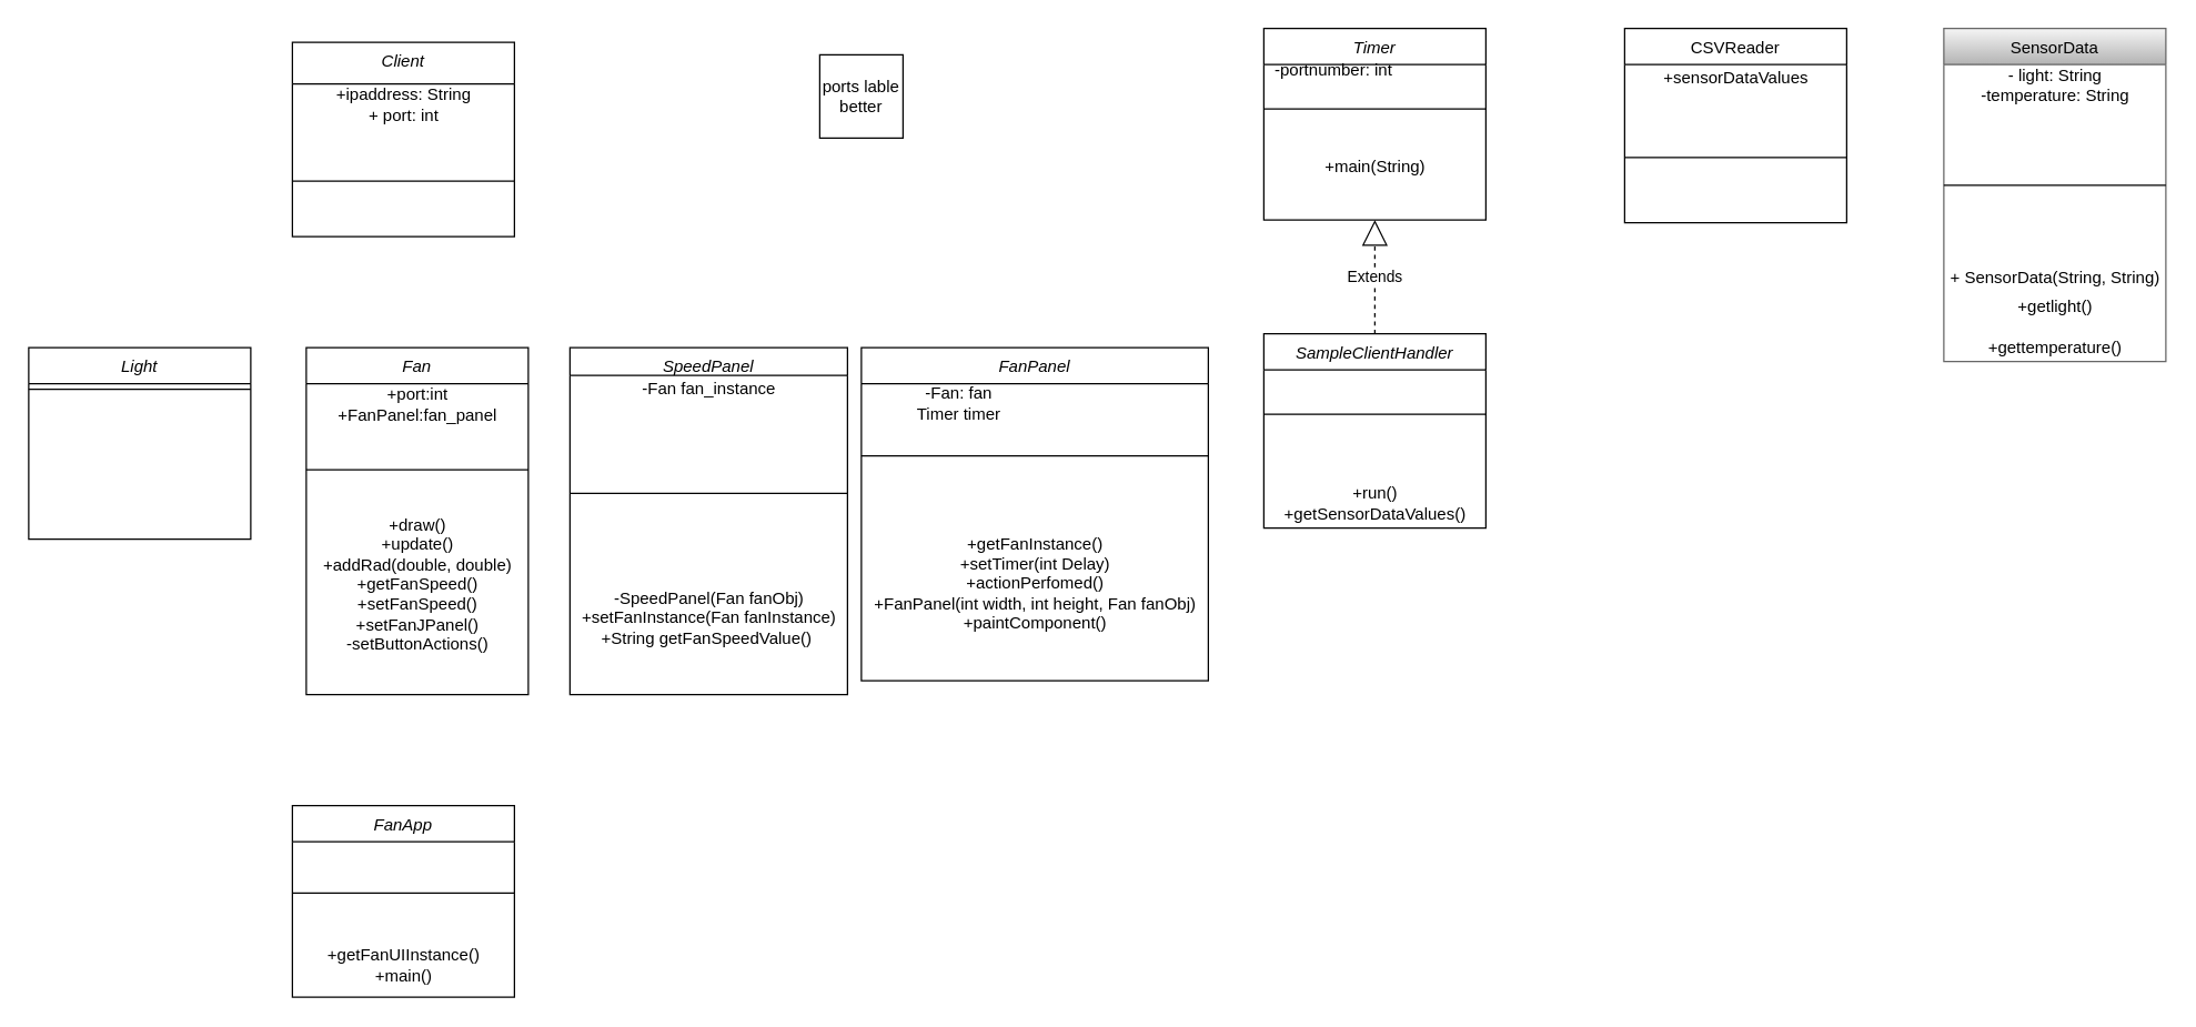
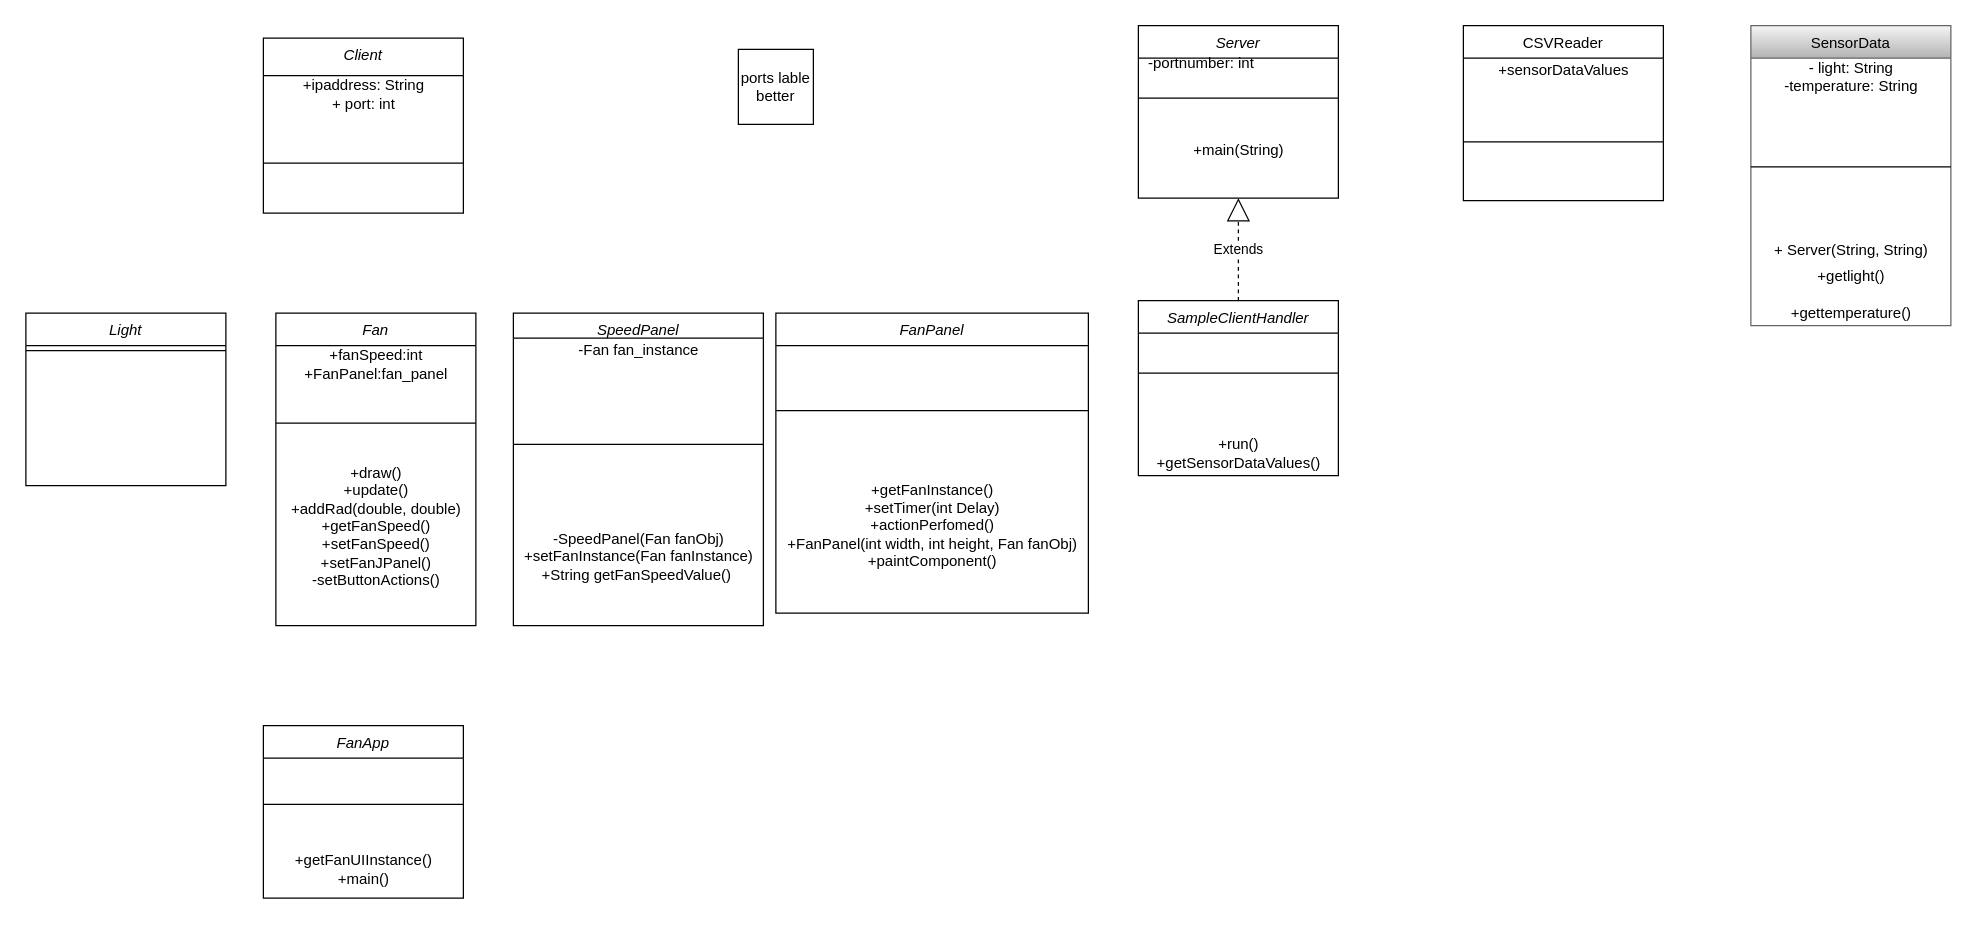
  <mxCell id="0" />
  <mxCell id="1" parent="0" />
- <mxCell id="2" value="Timer" style="swimlane;fontStyle=2;align=center;verticalAlign=top;childLayout=stackLayout;horizontal=1;startSize=26;horizontalStack=0;resizeParent=1;resizeLast=0;collapsible=1;marginBottom=0;rounded=0;shadow=0;strokeWidth=1;" parent="1" vertex="1"><mxGeometry x="910" y="20" width="160" height="138" as="geometry"><mxRectangle x="230" y="140" width="160" height="26" as="alternateBounds" /></mxGeometry></mxCell>
+ <mxCell id="2" value="Server" style="swimlane;fontStyle=2;align=center;verticalAlign=top;childLayout=stackLayout;horizontal=1;startSize=26;horizontalStack=0;resizeParent=1;resizeLast=0;collapsible=1;marginBottom=0;rounded=0;shadow=0;strokeWidth=1;" parent="1" vertex="1"><mxGeometry x="910" y="20" width="160" height="138" as="geometry"><mxRectangle x="230" y="140" width="160" height="26" as="alternateBounds" /></mxGeometry></mxCell>
  <mxCell id="3" value="" style="line;html=1;strokeWidth=1;align=left;verticalAlign=middle;spacingTop=-1;spacingLeft=3;spacingRight=3;rotatable=0;labelPosition=right;points=[];portConstraint=eastwest;" parent="2" vertex="1"><mxGeometry y="26" width="160" height="64" as="geometry" /></mxCell>
  <mxCell id="4" value="+main(String)" style="text;html=1;align=center;verticalAlign=middle;resizable=0;points=[];autosize=1;" vertex="1" parent="2"><mxGeometry y="90" width="160" height="20" as="geometry" /></mxCell>
  <mxCell id="5" value="CSVReader" style="swimlane;fontStyle=0;align=center;verticalAlign=top;childLayout=stackLayout;horizontal=1;startSize=26;horizontalStack=0;resizeParent=1;resizeLast=0;collapsible=1;marginBottom=0;rounded=0;shadow=0;strokeWidth=1;" parent="1" vertex="1"><mxGeometry x="1170" y="20" width="160" height="140" as="geometry"><mxRectangle x="130" y="380" width="160" height="26" as="alternateBounds" /></mxGeometry></mxCell>
  <mxCell id="6" value="+sensorDataValues" style="text;html=1;align=center;verticalAlign=middle;resizable=0;points=[];autosize=1;" vertex="1" parent="5"><mxGeometry y="26" width="160" height="20" as="geometry" /></mxCell>
  <mxCell id="7" value="" style="line;html=1;strokeWidth=1;align=left;verticalAlign=middle;spacingTop=-1;spacingLeft=3;spacingRight=3;rotatable=0;labelPosition=right;points=[];portConstraint=eastwest;" parent="5" vertex="1"><mxGeometry y="46" width="160" height="94" as="geometry" /></mxCell>
  <mxCell id="8" value="SensorData" style="swimlane;fontStyle=0;align=center;verticalAlign=top;childLayout=stackLayout;horizontal=1;startSize=26;horizontalStack=0;resizeParent=1;resizeLast=0;collapsible=1;marginBottom=0;rounded=0;shadow=0;strokeWidth=1;fillColor=#f5f5f5;strokeColor=#666666;gradientColor=#b3b3b3;" parent="1" vertex="1"><mxGeometry x="1400" y="20" width="160" height="240" as="geometry"><mxRectangle x="130" y="380" width="160" height="26" as="alternateBounds" /></mxGeometry></mxCell>
  <mxCell id="9" value="- light: String&lt;br&gt;-temperature: String" style="text;html=1;align=center;verticalAlign=middle;resizable=0;points=[];autosize=1;" vertex="1" parent="8"><mxGeometry y="26" width="160" height="30" as="geometry" /></mxCell>
  <mxCell id="10" value="" style="line;html=1;strokeWidth=1;align=left;verticalAlign=middle;spacingTop=-1;spacingLeft=3;spacingRight=3;rotatable=0;labelPosition=right;points=[];portConstraint=eastwest;" parent="8" vertex="1"><mxGeometry y="56" width="160" height="114" as="geometry" /></mxCell>
- <mxCell id="11" value="+ SensorData(String, String)" style="text;html=1;align=center;verticalAlign=middle;resizable=0;points=[];autosize=1;" vertex="1" parent="8"><mxGeometry y="170" width="160" height="20" as="geometry" /></mxCell>
+ <mxCell id="11" value="+ Server(String, String)" style="text;html=1;align=center;verticalAlign=middle;resizable=0;points=[];autosize=1;" vertex="1" parent="8"><mxGeometry y="170" width="160" height="20" as="geometry" /></mxCell>
  <mxCell id="12" value="+getlight()&lt;br&gt;&lt;br&gt;+gettemperature()" style="text;html=1;align=center;verticalAlign=middle;resizable=0;points=[];autosize=1;" vertex="1" parent="8"><mxGeometry y="190" width="160" height="50" as="geometry" /></mxCell>
  <mxCell id="13" value="Client" style="swimlane;fontStyle=2;align=center;verticalAlign=top;childLayout=stackLayout;horizontal=1;startSize=30;horizontalStack=0;resizeParent=1;resizeLast=0;collapsible=1;marginBottom=0;rounded=0;shadow=0;strokeWidth=1;" parent="1" vertex="1"><mxGeometry x="210" y="30" width="160" height="140" as="geometry"><mxRectangle x="230" y="140" width="160" height="26" as="alternateBounds" /></mxGeometry></mxCell>
  <mxCell id="14" value="+ipaddress: String&lt;br&gt;+ port: int" style="text;html=1;align=center;verticalAlign=middle;resizable=0;points=[];autosize=1;" vertex="1" parent="13"><mxGeometry y="30" width="160" height="30" as="geometry" /></mxCell>
  <mxCell id="15" value="" style="line;html=1;strokeWidth=1;align=left;verticalAlign=middle;spacingTop=-1;spacingLeft=3;spacingRight=3;rotatable=0;labelPosition=right;points=[];portConstraint=eastwest;" parent="13" vertex="1"><mxGeometry y="60" width="160" height="80" as="geometry" /></mxCell>
  <mxCell id="16" value="Light" style="swimlane;fontStyle=2;align=center;verticalAlign=top;childLayout=stackLayout;horizontal=1;startSize=26;horizontalStack=0;resizeParent=1;resizeLast=0;collapsible=1;marginBottom=0;rounded=0;shadow=0;strokeWidth=1;" parent="1" vertex="1"><mxGeometry x="20" y="250" width="160" height="138" as="geometry"><mxRectangle x="230" y="140" width="160" height="26" as="alternateBounds" /></mxGeometry></mxCell>
  <mxCell id="17" value="" style="line;html=1;strokeWidth=1;align=left;verticalAlign=middle;spacingTop=-1;spacingLeft=3;spacingRight=3;rotatable=0;labelPosition=right;points=[];portConstraint=eastwest;" parent="16" vertex="1"><mxGeometry y="26" width="160" height="8" as="geometry" /></mxCell>
  <mxCell id="18" value="Fan" style="swimlane;fontStyle=2;align=center;verticalAlign=top;childLayout=stackLayout;horizontal=1;startSize=26;horizontalStack=0;resizeParent=1;resizeLast=0;collapsible=1;marginBottom=0;rounded=0;shadow=0;strokeWidth=1;" parent="1" vertex="1"><mxGeometry x="220" y="250" width="160" height="250" as="geometry"><mxRectangle x="230" y="140" width="160" height="26" as="alternateBounds" /></mxGeometry></mxCell>
- <mxCell id="19" value="+port:int&lt;br&gt;+FanPanel:fan_panel" style="text;html=1;align=center;verticalAlign=middle;resizable=0;points=[];autosize=1;" vertex="1" parent="18"><mxGeometry y="26" width="160" height="30" as="geometry" /></mxCell>
+ <mxCell id="19" value="+fanSpeed:int&lt;br&gt;+FanPanel:fan_panel" style="text;html=1;align=center;verticalAlign=middle;resizable=0;points=[];autosize=1;" vertex="1" parent="18"><mxGeometry y="26" width="160" height="30" as="geometry" /></mxCell>
  <mxCell id="20" value="" style="line;html=1;strokeWidth=1;align=left;verticalAlign=middle;spacingTop=-1;spacingLeft=3;spacingRight=3;rotatable=0;labelPosition=right;points=[];portConstraint=eastwest;" parent="18" vertex="1"><mxGeometry y="56" width="160" height="64" as="geometry" /></mxCell>
  <mxCell id="21" value="+draw()&lt;br&gt;+update()&lt;br&gt;+addRad(double, double)&lt;br&gt;+getFanSpeed()&lt;br&gt;+setFanSpeed()&lt;br&gt;+setFanJPanel()&lt;br&gt;-setButtonActions()&lt;br&gt;&lt;br&gt;&lt;br&gt;" style="text;html=1;align=center;verticalAlign=middle;resizable=0;points=[];autosize=1;" vertex="1" parent="18"><mxGeometry y="120" width="160" height="130" as="geometry" /></mxCell>
  <mxCell id="22" value="SpeedPanel" style="swimlane;fontStyle=2;align=center;verticalAlign=top;childLayout=stackLayout;horizontal=1;startSize=20;horizontalStack=0;resizeParent=1;resizeLast=0;collapsible=1;marginBottom=0;rounded=0;shadow=0;strokeWidth=1;" parent="1" vertex="1"><mxGeometry x="410" y="250" width="200" height="250" as="geometry"><mxRectangle x="230" y="140" width="160" height="26" as="alternateBounds" /></mxGeometry></mxCell>
  <mxCell id="23" value="-Fan fan_instance" style="text;html=1;align=center;verticalAlign=middle;resizable=0;points=[];autosize=1;" vertex="1" parent="22"><mxGeometry y="20" width="200" height="20" as="geometry" /></mxCell>
  <mxCell id="24" value="" style="line;html=1;strokeWidth=1;align=left;verticalAlign=middle;spacingTop=-1;spacingLeft=3;spacingRight=3;rotatable=0;labelPosition=right;points=[];portConstraint=eastwest;" parent="22" vertex="1"><mxGeometry y="40" width="200" height="130" as="geometry" /></mxCell>
  <mxCell id="25" value="-SpeedPanel(Fan fanObj)&lt;br&gt;+setFanInstance(Fan fanInstance)&lt;br&gt;+String getFanSpeedValue()&amp;nbsp;" style="text;html=1;align=center;verticalAlign=middle;resizable=0;points=[];autosize=1;" vertex="1" parent="22"><mxGeometry y="170" width="200" height="50" as="geometry" /></mxCell>
  <mxCell id="26" value="FanPanel" style="swimlane;fontStyle=2;align=center;verticalAlign=top;childLayout=stackLayout;horizontal=1;startSize=26;horizontalStack=0;resizeParent=1;resizeLast=0;collapsible=1;marginBottom=0;rounded=0;shadow=0;strokeWidth=1;" parent="1" vertex="1"><mxGeometry x="620" y="250" width="250" height="240" as="geometry"><mxRectangle x="230" y="140" width="160" height="26" as="alternateBounds" /></mxGeometry></mxCell>
  <mxCell id="27" value="" style="line;html=1;strokeWidth=1;align=left;verticalAlign=middle;spacingTop=-1;spacingLeft=3;spacingRight=3;rotatable=0;labelPosition=right;points=[];portConstraint=eastwest;" parent="26" vertex="1"><mxGeometry y="26" width="250" height="104" as="geometry" /></mxCell>
  <mxCell id="28" value="+getFanInstance()&lt;br&gt;+setTimer(int Delay)&lt;br&gt;+actionPerfomed()&lt;br&gt;+FanPanel(int width, int height, Fan fanObj)&lt;br&gt;+paintComponent()" style="text;html=1;align=center;verticalAlign=middle;resizable=0;points=[];autosize=1;" vertex="1" parent="26"><mxGeometry y="130" width="250" height="80" as="geometry" /></mxCell>
  <mxCell id="29" value="ports lable better" style="whiteSpace=wrap;html=1;aspect=fixed;" parent="1" vertex="1"><mxGeometry x="590" y="39" width="60" height="60" as="geometry" /></mxCell>
  <mxCell id="30" value="-portnumber: int" style="text;html=1;align=center;verticalAlign=middle;resizable=0;points=[];autosize=1;" vertex="1" parent="1"><mxGeometry x="910" y="40" width="100" height="20" as="geometry" /></mxCell>
  <mxCell id="31" value="SampleClientHandler" style="swimlane;fontStyle=2;align=center;verticalAlign=top;childLayout=stackLayout;horizontal=1;startSize=26;horizontalStack=0;resizeParent=1;resizeLast=0;collapsible=1;marginBottom=0;rounded=0;shadow=0;strokeWidth=1;" vertex="1" parent="1"><mxGeometry x="910" y="240" width="160" height="140" as="geometry"><mxRectangle x="230" y="140" width="160" height="26" as="alternateBounds" /></mxGeometry></mxCell>
  <mxCell id="32" value="" style="line;html=1;strokeWidth=1;align=left;verticalAlign=middle;spacingTop=-1;spacingLeft=3;spacingRight=3;rotatable=0;labelPosition=right;points=[];portConstraint=eastwest;" vertex="1" parent="31"><mxGeometry y="26" width="160" height="64" as="geometry" /></mxCell>
  <mxCell id="33" value="&lt;br&gt;+run()&lt;br&gt;+getSensorDataValues()" style="text;html=1;align=center;verticalAlign=middle;resizable=0;points=[];autosize=1;" vertex="1" parent="31"><mxGeometry y="90" width="160" height="50" as="geometry" /></mxCell>
  <mxCell id="34" value="Extends" style="endArrow=block;endSize=16;endFill=0;html=1;entryX=0.5;entryY=1;entryDx=0;entryDy=0;exitX=0.5;exitY=0;exitDx=0;exitDy=0;dashed=1;" edge="1" parent="1" source="31" target="2"><mxGeometry width="160" relative="1" as="geometry"><mxPoint x="990" y="230" as="sourcePoint" /><mxPoint x="1058" y="210" as="targetPoint" /></mxGeometry></mxCell>
  <mxCell id="35" value="FanApp" style="swimlane;fontStyle=2;align=center;verticalAlign=top;childLayout=stackLayout;horizontal=1;startSize=26;horizontalStack=0;resizeParent=1;resizeLast=0;collapsible=1;marginBottom=0;rounded=0;shadow=0;strokeWidth=1;" vertex="1" parent="1"><mxGeometry x="210" y="580" width="160" height="138" as="geometry"><mxRectangle x="230" y="140" width="160" height="26" as="alternateBounds" /></mxGeometry></mxCell>
  <mxCell id="36" value="" style="line;html=1;strokeWidth=1;align=left;verticalAlign=middle;spacingTop=-1;spacingLeft=3;spacingRight=3;rotatable=0;labelPosition=right;points=[];portConstraint=eastwest;" vertex="1" parent="35"><mxGeometry y="26" width="160" height="74" as="geometry" /></mxCell>
  <mxCell id="37" value="+getFanUIInstance()&lt;br&gt;+main()" style="text;html=1;align=center;verticalAlign=middle;resizable=0;points=[];autosize=1;" vertex="1" parent="35"><mxGeometry y="100" width="160" height="30" as="geometry" /></mxCell>
- <mxCell id="38" value="-Fan: fan&lt;br&gt;Timer timer" style="text;html=1;align=center;verticalAlign=middle;resizable=0;points=[];autosize=1;" vertex="1" parent="1"><mxGeometry x="650" y="275" width="80" height="30" as="geometry" /></mxCell>
